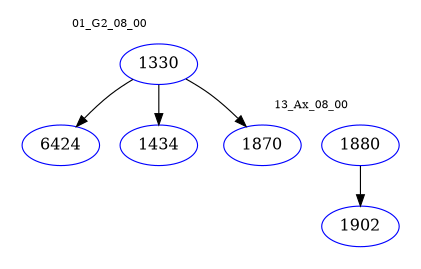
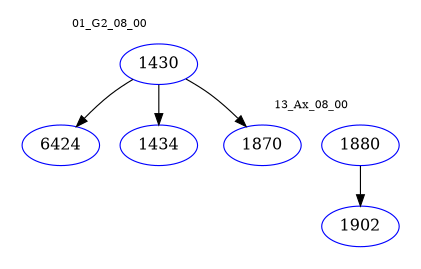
  digraph {
    node [color=blue]
    edge [color=black]
    n1 [label=1880]
    n2 [label=1870]
    n3 [label=1902]
-   n4 [label=1330]
+   n4 [label=1430]
    n5 [label=6424]
    n6 [label=1434]
    subgraph cluster_1 {
      color=white
      fontsize=10
      label="13_Ax_08_00"
      n1
      n2
      n3
    }
    subgraph cluster_2 {
      color=white
      fontsize=10
      label="01_G2_08_00"
      n4
      n5
      n6
    }
    n1 -> n3
    n4 -> n2
    n4 -> n5
    n4 -> n6
  }
